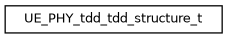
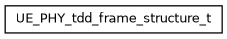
  digraph {
    rankdir=LR
-   n1 [color=black fillcolor=white fontname=Helvetica fontsize=10 height=0.2 label=UE_PHY_tdd_tdd_structure_t shape=record style=filled width=0.4]
+   n1 [color=black fillcolor=white fontname=Helvetica fontsize=10 height=0.2 label=UE_PHY_tdd_frame_structure_t shape=record style=filled width=0.4]
  }
